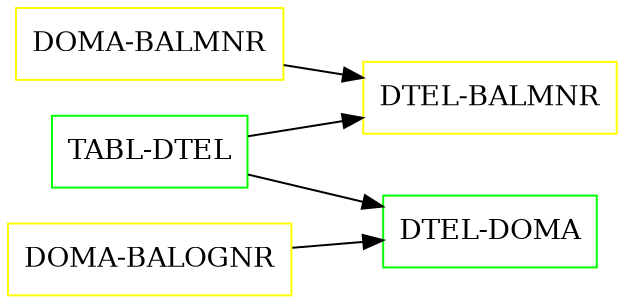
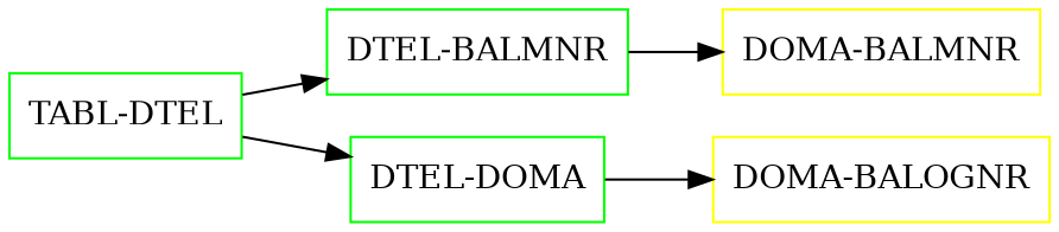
  digraph {
    rankdir=LR
    node [color=green shape=box]
    n1 [label="TABL-DTEL"]
-   "DTEL-BALMNR" [color=yellow]
+   "DTEL-BALMNR"
    n3 [label="DTEL-DOMA"]
    "DOMA-BALMNR" [color=yellow]
    "DOMA-BALOGNR" [color=yellow]
    n1 -> "DTEL-BALMNR"
    n1 -> n3
-   "DOMA-BALMNR" -> "DTEL-BALMNR"
-   "DOMA-BALOGNR" -> n3
+   "DTEL-BALMNR" -> "DOMA-BALMNR"
+   n3 -> "DOMA-BALOGNR"
  }
